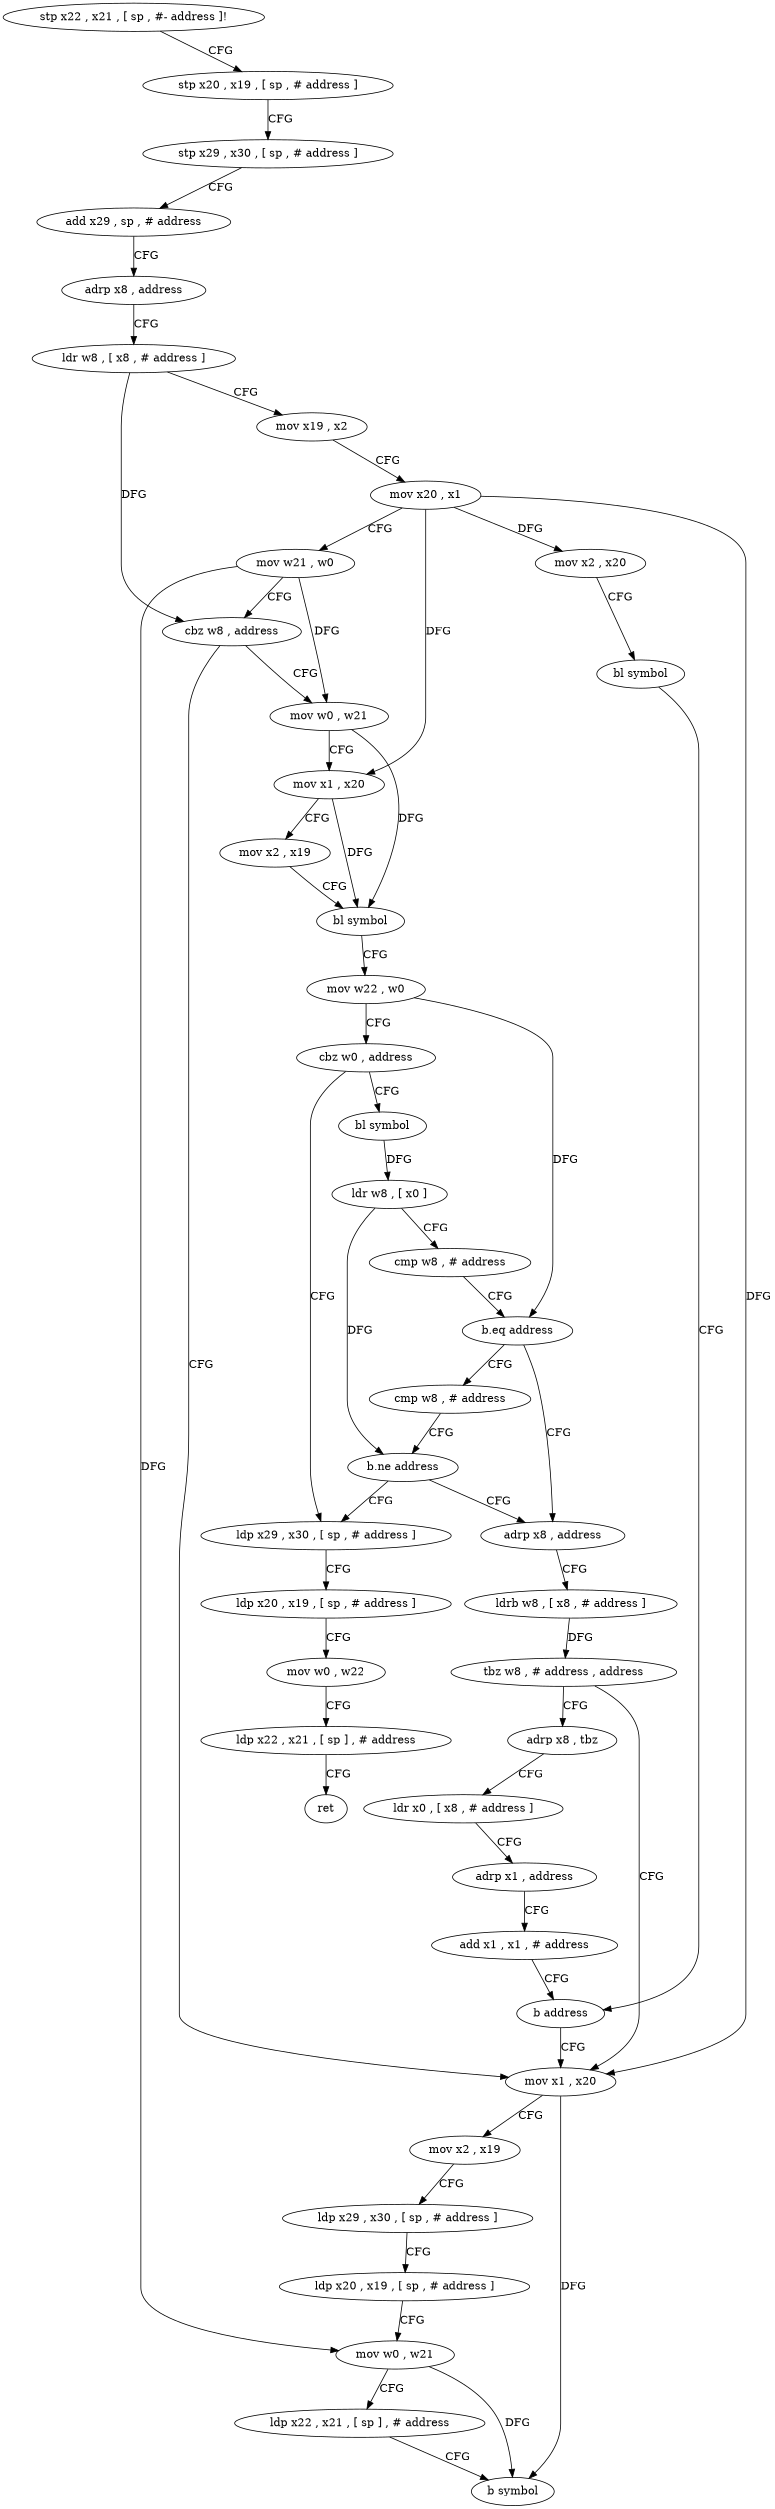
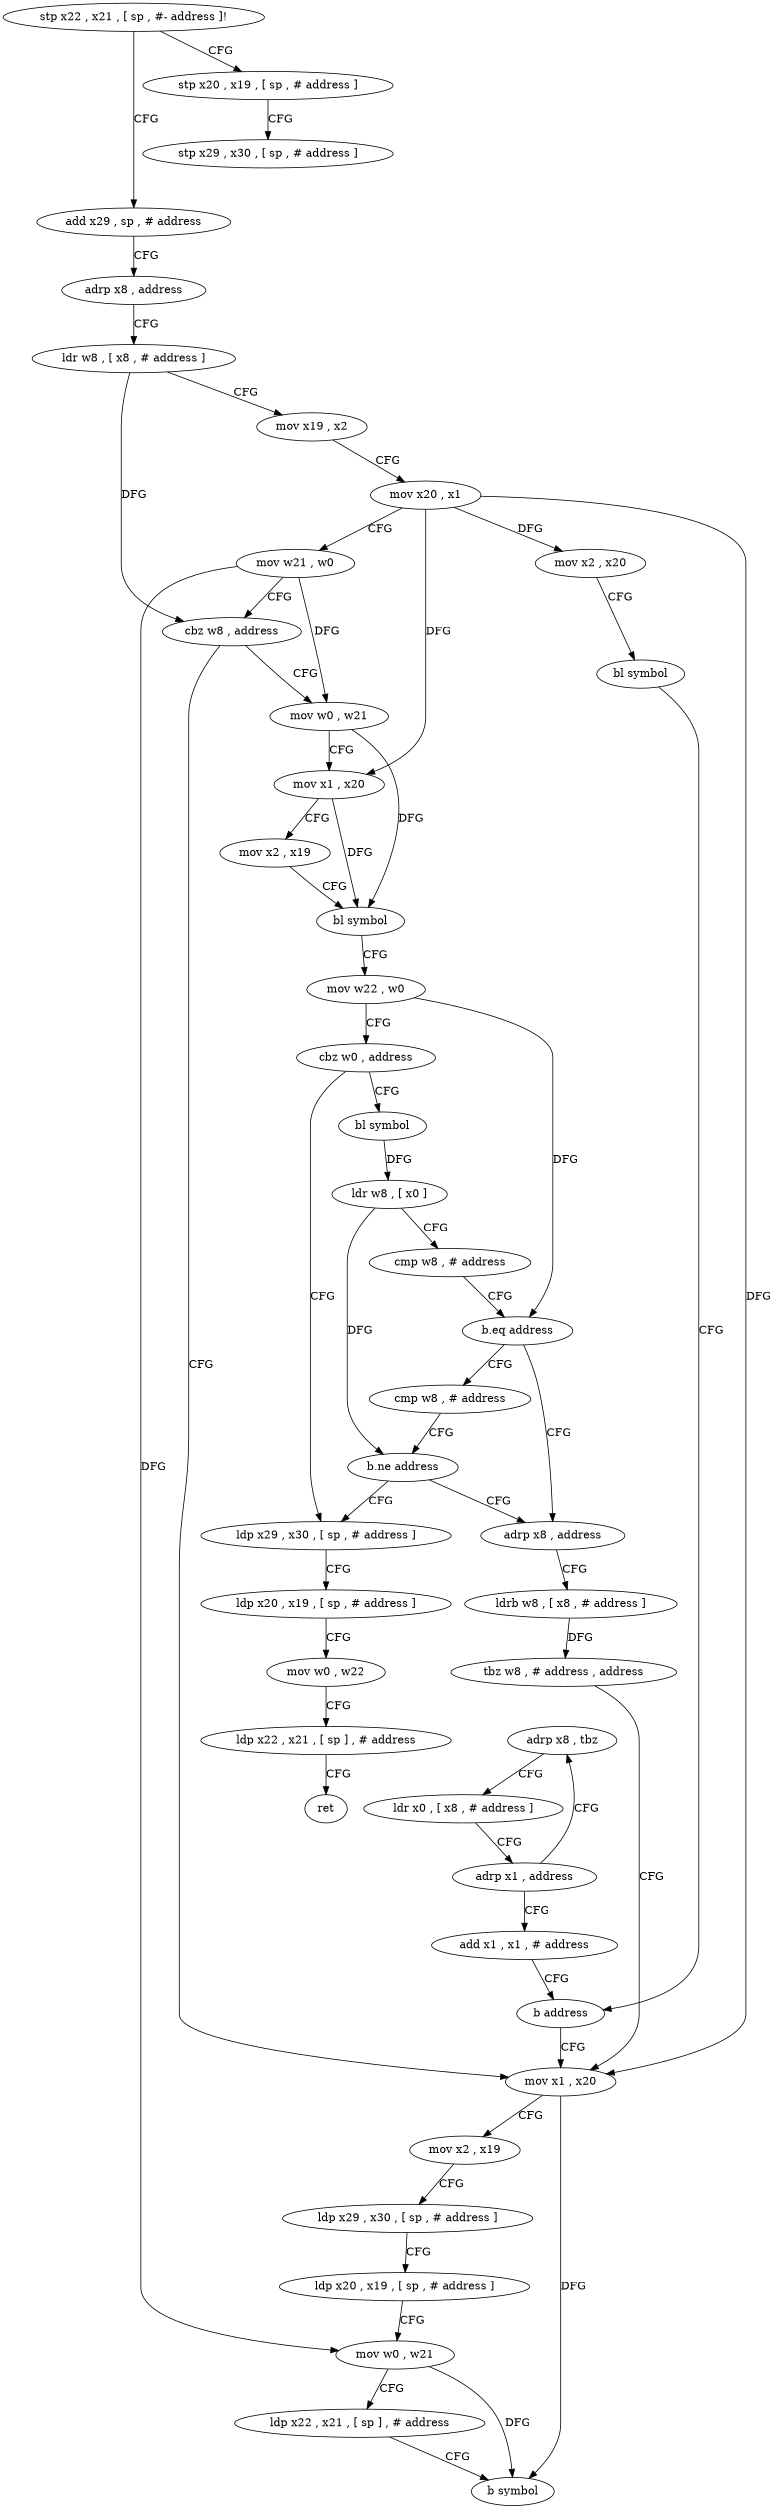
  digraph {
    n1 [label="stp x22 , x21 , [ sp , #- address ]!"]
    n2 [label="stp x20 , x19 , [ sp , # address ]"]
    n3 [label="stp x29 , x30 , [ sp , # address ]"]
    n4 [label="add x29 , sp , # address"]
    n5 [label="adrp x8 , address"]
    n6 [label="ldr w8 , [ x8 , # address ]"]
    n7 [label="mov x19 , x2"]
    n8 [label="cbz w8 , address"]
    n9 [label="mov x20 , x1"]
    n10 [label="mov x1 , x20"]
    n11 [label="mov w0 , w21"]
    n12 [label="mov w21 , w0"]
    n13 [label="mov x1 , x20"]
    n14 [label="mov x2 , x20"]
    n15 [label="mov w0 , w21"]
    n16 [label="mov x2 , x19"]
    n17 [label="b symbol"]
    n18 [label="bl symbol"]
    n19 [label="mov x2 , x19"]
    n20 [label="bl symbol"]
    n21 [label="ldp x22 , x21 , [ sp ] , # address"]
    n22 [label="mov w22 , w0"]
    n23 [label="ldp x29 , x30 , [ sp , # address ]"]
    n24 [label="cbz w0 , address"]
    n25 [label="b.eq address"]
    n26 [label="ldp x29 , x30 , [ sp , # address ]"]
    n27 [label="bl symbol"]
    n28 [label="ldp x20 , x19 , [ sp , # address ]"]
    n29 [label="ldr w8 , [ x0 ]"]
    n30 [label="mov w0 , w22"]
    n31 [label="cmp w8 , # address"]
    n32 [label="b.ne address"]
    n33 [label="ldp x20 , x19 , [ sp , # address ]"]
    n34 [label="ldp x22 , x21 , [ sp ] , # address"]
    n35 [label=ret]
    n36 [label="adrp x8 , address"]
    n37 [label="cmp w8 , # address"]
    n38 [label="ldrb w8 , [ x8 , # address ]"]
    n39 [label="tbz w8 , # address , address"]
    n40 [label="adrp x8 , tbz"]
    n41 [label="ldr x0 , [ x8 , # address ]"]
    n42 [label="adrp x1 , address"]
    n43 [label="add x1 , x1 , # address"]
    n44 [label="b address"]
    n1 -> n2 [label=CFG]
    n2 -> n3 [label=CFG]
-   n3 -> n4 [label=CFG]
+   n1 -> n4 [label=CFG]
    n4 -> n5 [label=CFG]
    n5 -> n6 [label=CFG]
    n6 -> n7 [label=CFG]
    n6 -> n8 [label=DFG]
    n7 -> n9 [label=CFG]
    n8 -> n10 [label=CFG]
    n8 -> n11 [label=CFG]
    n9 -> n10 [label=DFG]
    n9 -> n12 [label=CFG]
    n9 -> n13 [label=DFG]
    n9 -> n14 [label=DFG]
    n10 -> n16 [label=CFG]
    n10 -> n17 [label=DFG]
    n11 -> n13 [label=CFG]
    n11 -> n18 [label=DFG]
    n12 -> n8 [label=CFG]
    n12 -> n11 [label=DFG]
    n12 -> n15 [label=DFG]
    n13 -> n18 [label=DFG]
    n13 -> n19 [label=CFG]
    n14 -> n20 [label=CFG]
    n15 -> n17 [label=DFG]
    n15 -> n21 [label=CFG]
    n16 -> n23 [label=CFG]
    n18 -> n22 [label=CFG]
    n19 -> n18 [label=CFG]
    n20 -> n44 [label=CFG]
    n21 -> n17 [label=CFG]
    n22 -> n24 [label=CFG]
    n22 -> n25 [label=DFG]
    n23 -> n33 [label=CFG]
    n24 -> n26 [label=CFG]
    n24 -> n27 [label=CFG]
    n25 -> n36 [label=CFG]
    n25 -> n37 [label=CFG]
    n26 -> n28 [label=CFG]
    n27 -> n29 [label=DFG]
    n28 -> n30 [label=CFG]
    n29 -> n31 [label=CFG]
    n29 -> n32 [label=DFG]
    n30 -> n34 [label=CFG]
    n31 -> n25 [label=CFG]
    n32 -> n26 [label=CFG]
    n32 -> n36 [label=CFG]
    n33 -> n15 [label=CFG]
    n34 -> n35 [label=CFG]
    n36 -> n38 [label=CFG]
    n37 -> n32 [label=CFG]
    n38 -> n39 [label=DFG]
    n39 -> n10 [label=CFG]
-   n39 -> n40 [label=CFG]
+   n42 -> n40 [label=CFG]
    n40 -> n41 [label=CFG]
    n41 -> n42 [label=CFG]
    n42 -> n43 [label=CFG]
    n43 -> n44 [label=CFG]
    n44 -> n10 [label=CFG]
  }
